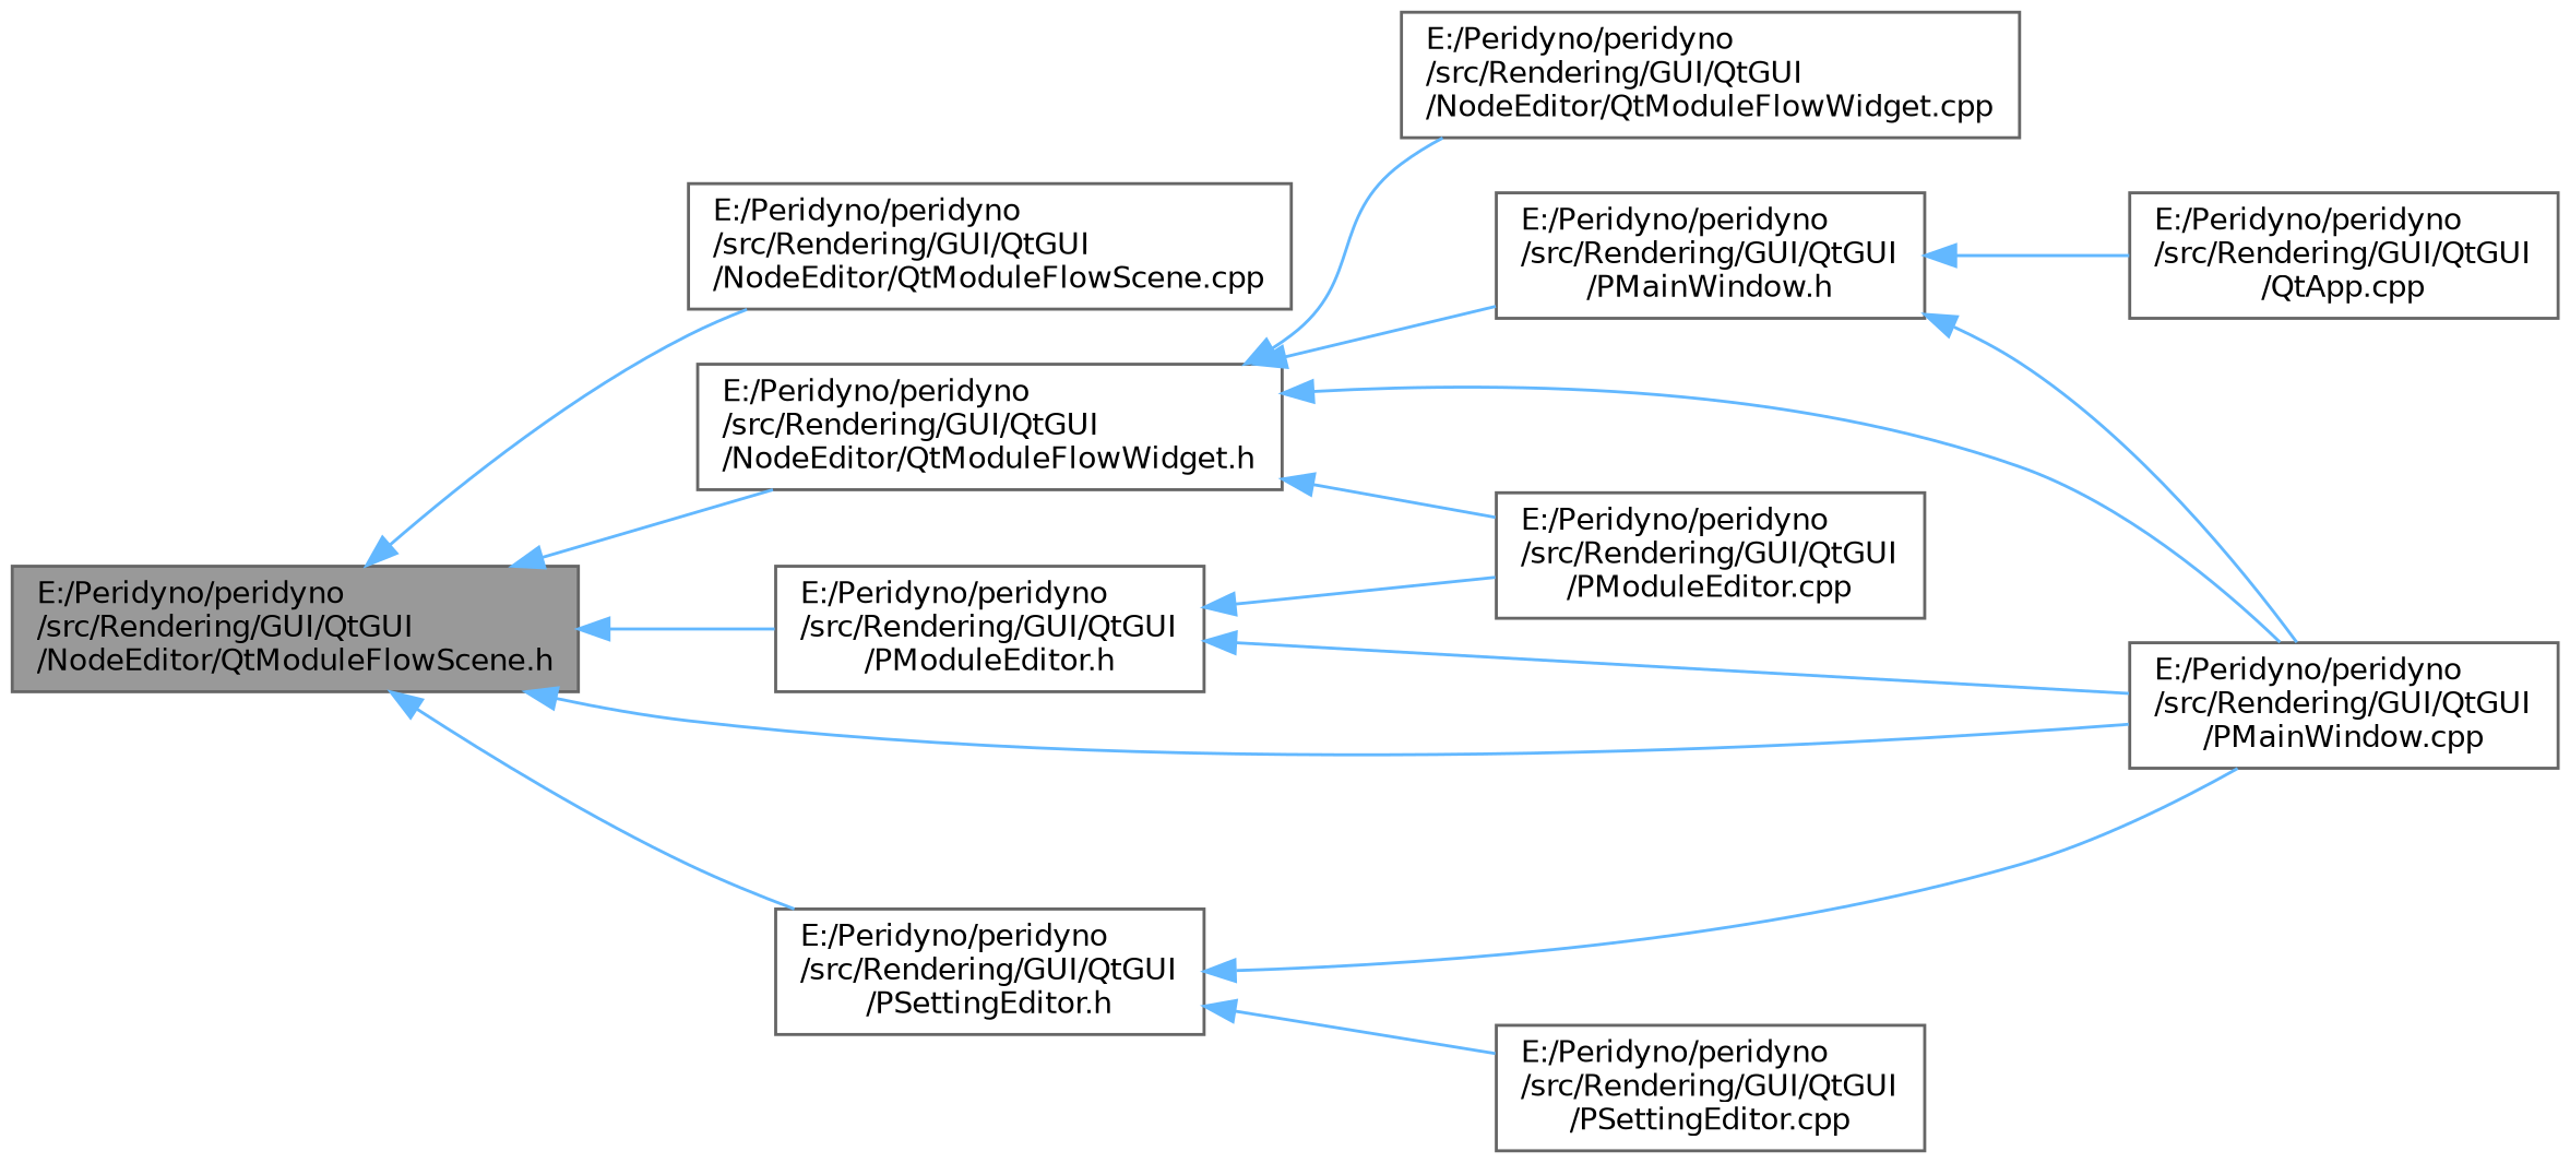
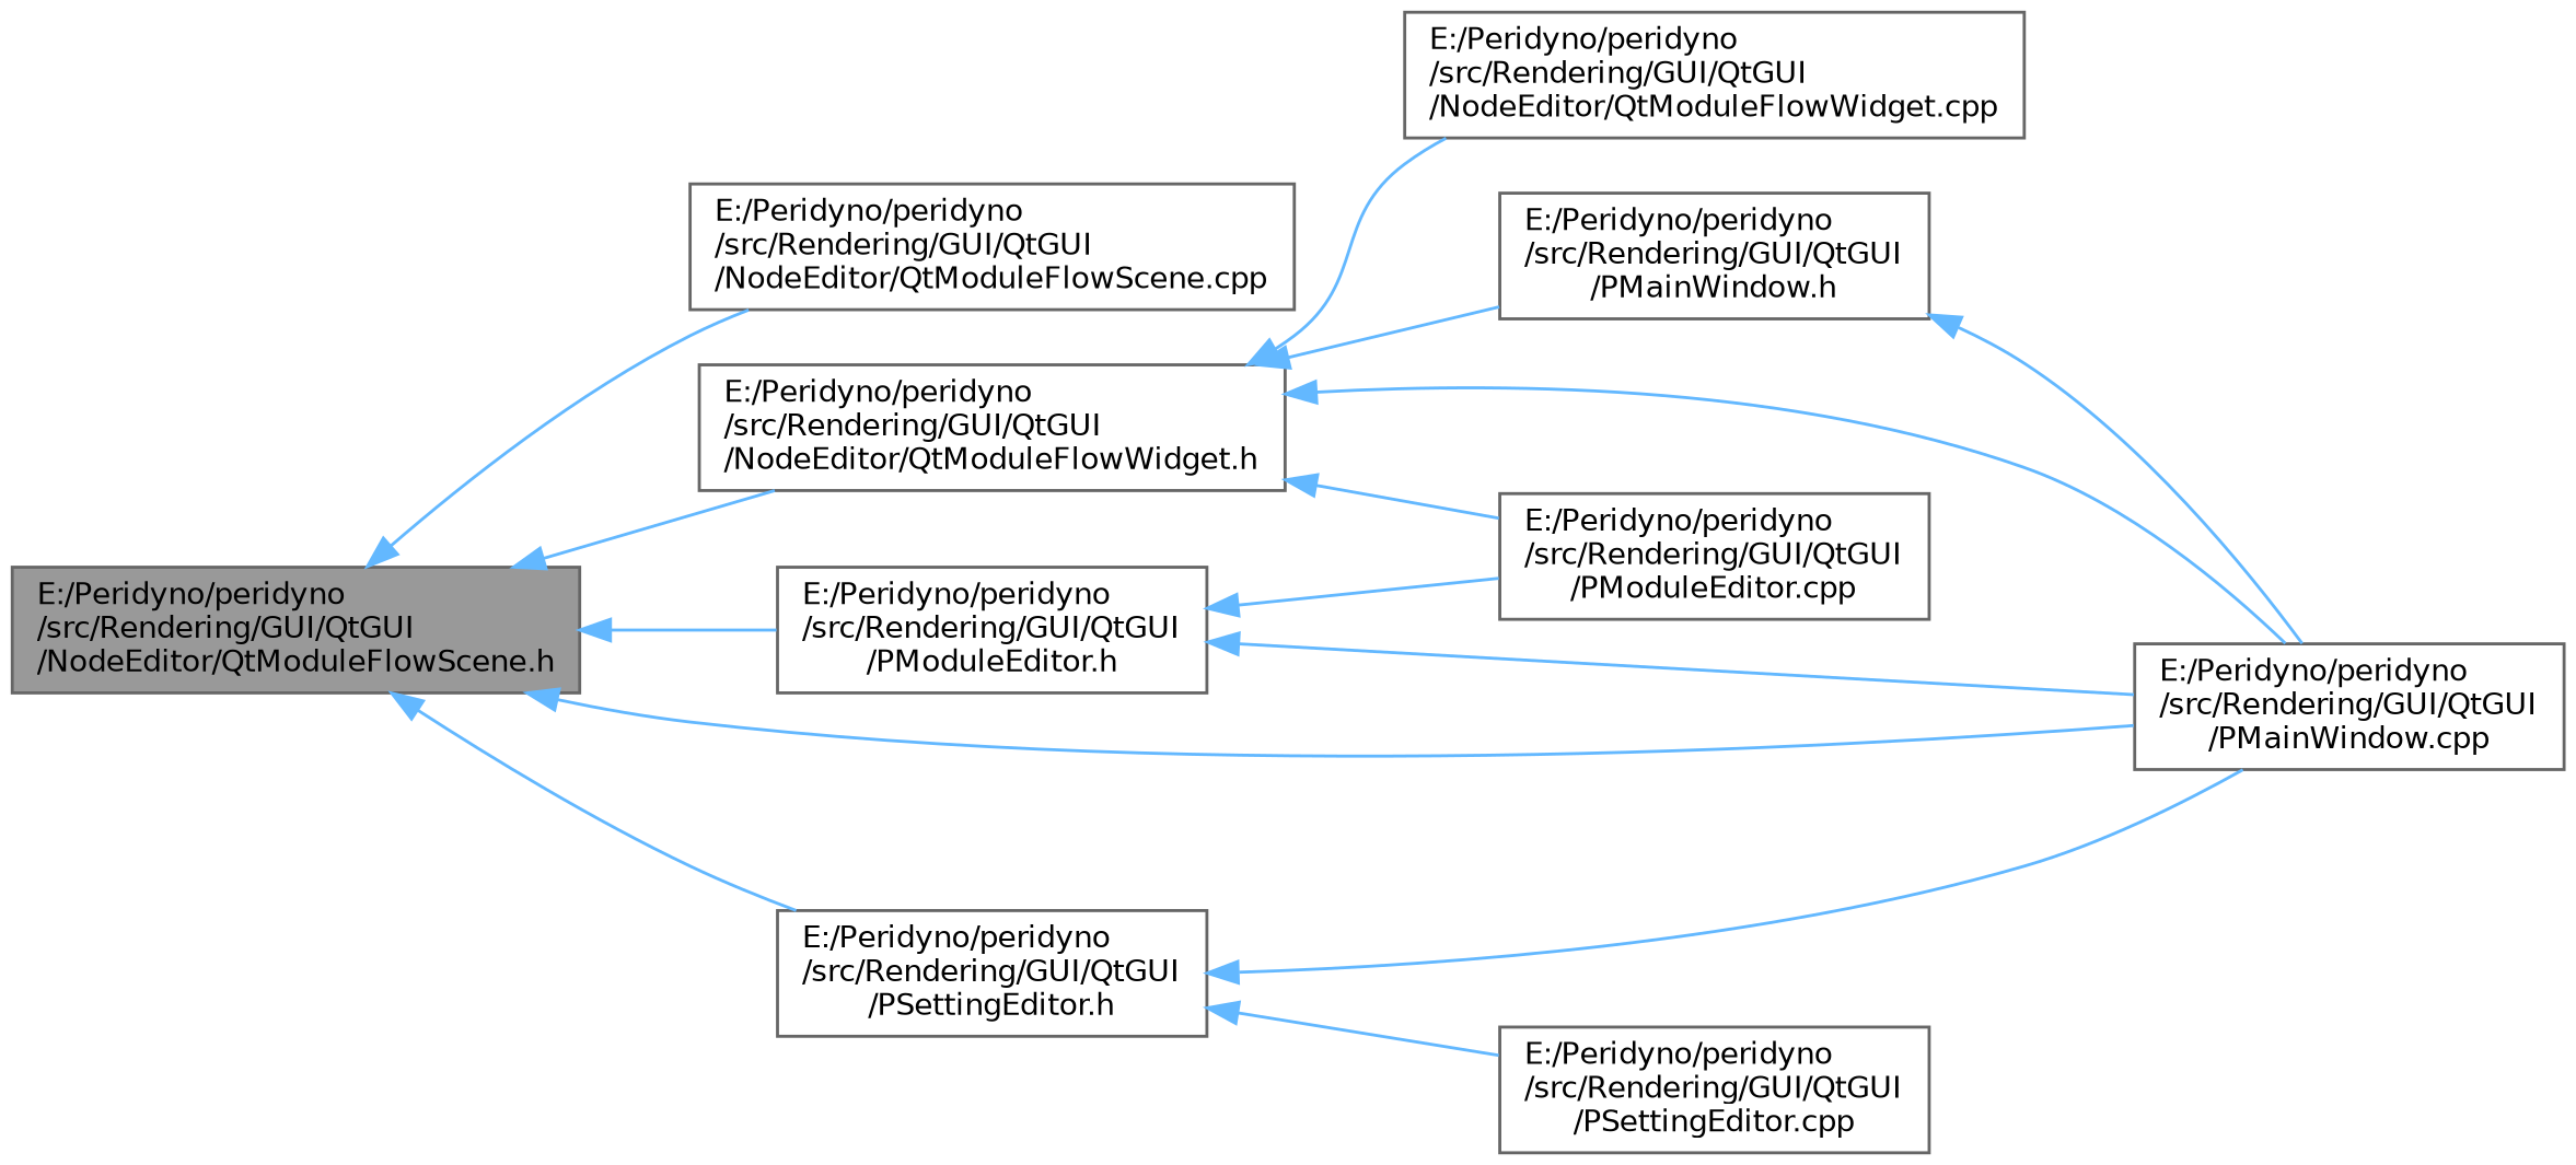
  digraph {
    rankdir=LR
    node [color=grey40 fillcolor=white fontname=Helvetica fontsize=10 shape=box style=filled]
    edge [color=steelblue1 dir=back fontname=Helvetica fontsize=10 labelfontname=Helvetica labelfontsize=10 style=solid]
    n1 [color=gray40 fillcolor=grey60 fontcolor=black height=0.2 label="E:/Peridyno/peridyno\l/src/Rendering/GUI/QtGUI\l/NodeEditor/QtModuleFlowScene.h" width=0.4]
    n2 [height=0.2 label="E:/Peridyno/peridyno\l/src/Rendering/GUI/QtGUI\l/NodeEditor/QtModuleFlowScene.cpp" width=0.4]
    n3 [height=0.2 label="E:/Peridyno/peridyno\l/src/Rendering/GUI/QtGUI\l/NodeEditor/QtModuleFlowWidget.h" width=0.4]
    n4 [height=0.2 label="E:/Peridyno/peridyno\l/src/Rendering/GUI/QtGUI\l/PMainWindow.cpp" width=0.4]
    n5 [height=0.2 label="E:/Peridyno/peridyno\l/src/Rendering/GUI/QtGUI\l/PModuleEditor.h" width=0.4]
    n6 [height=0.2 label="E:/Peridyno/peridyno\l/src/Rendering/GUI/QtGUI\l/PSettingEditor.h" width=0.4]
    n7 [height=0.2 label="E:/Peridyno/peridyno\l/src/Rendering/GUI/QtGUI\l/NodeEditor/QtModuleFlowWidget.cpp" width=0.4]
    n8 [height=0.2 label="E:/Peridyno/peridyno\l/src/Rendering/GUI/QtGUI\l/PMainWindow.h" width=0.4]
    n9 [height=0.2 label="E:/Peridyno/peridyno\l/src/Rendering/GUI/QtGUI\l/PModuleEditor.cpp" width=0.4]
-   n10 [height=0.2 label="E:/Peridyno/peridyno\l/src/Rendering/GUI/QtGUI\l/QtApp.cpp" width=0.4]
    n11 [height=0.2 label="E:/Peridyno/peridyno\l/src/Rendering/GUI/QtGUI\l/PSettingEditor.cpp" width=0.4]
    n1 -> n2
    n1 -> n3
    n1 -> n4
    n1 -> n5
    n1 -> n6
    n3 -> n4
    n3 -> n7
    n3 -> n8
    n3 -> n9
    n5 -> n4
    n5 -> n9
    n6 -> n4
    n6 -> n11
    n8 -> n4
-   n8 -> n10
  }
